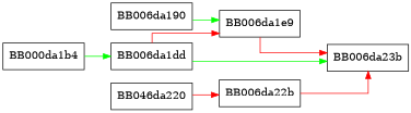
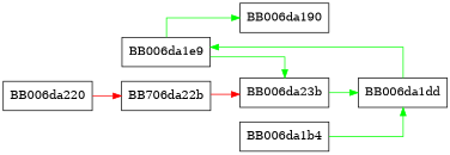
  digraph {
    fontname="DejaVu Serif"
    rankdir=LR
    splines=ortho
    node [fontname="DejaVu Serif" shape=box]
    edge [color=green fontname="DejaVu Serif"]
    BB006da190
    BB006da1e9
    BB006da23b
-   BB006da1b4 [label=BB000da1b4]
+   BB006da1b4
    BB006da1dd
-   BB006da22b
-   BB006da220 [label=BB046da220]
-   BB006da190 -> BB006da1e9
-   BB006da1e9 -> BB006da23b [color=red]
+   BB006da22b [label=BB706da22b]
+   BB006da220
+   BB006da1e9 -> BB006da190
+   BB006da1e9 -> BB006da23b
    BB006da1b4 -> BB006da1dd
-   BB006da1dd -> BB006da1e9 [color=red]
-   BB006da1dd -> BB006da23b
+   BB006da1dd -> BB006da1e9
+   BB006da23b -> BB006da1dd
    BB006da22b -> BB006da23b [color=red]
    BB006da220 -> BB006da22b [color=red]
  }
